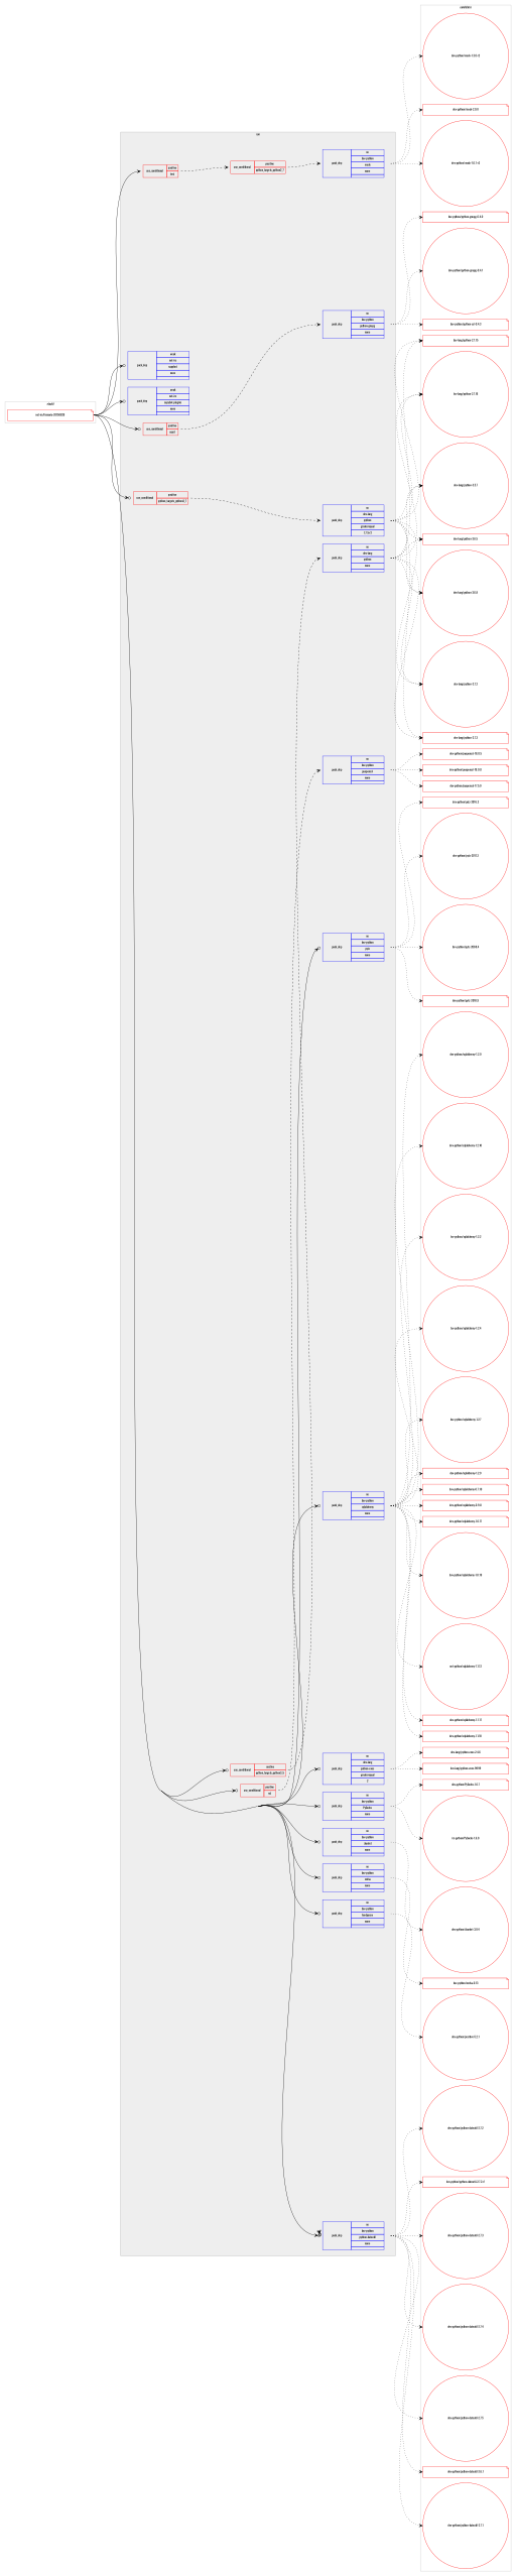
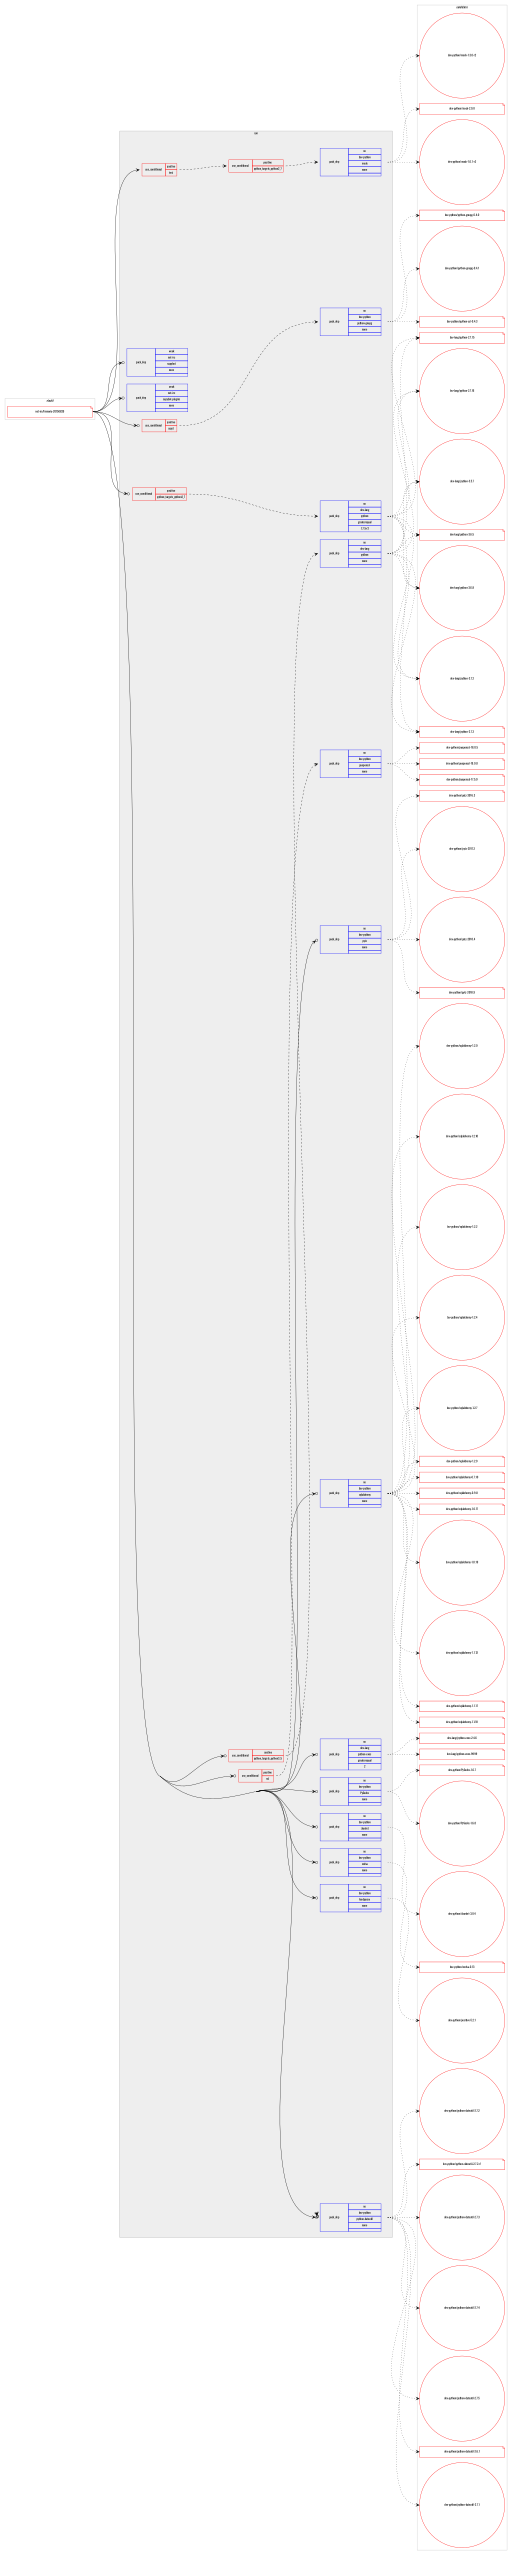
  digraph {
    compound=true
    concentrate=true
    fontname=Oswald
    fontsize=10
    newrank=true
    rankdir=LR
    ranksep=1.5
    node [color=red fontname=Oswald fontsize=10 shape=note]
    edge [arrowhead=vee fontname=Oswald headport=w style=dotted tailport=e weight=100]
    n1 [label="net-irc/limnoria-20150829" width=4]
    n2 [color=blue label=<<TABLE BORDER="0" CELLBORDER="1" CELLSPACING="0" CELLPADDING="4" WIDTH="220"><TR><TD ROWSPAN="6" CELLPADDING="30">pack_dep</TD></TR><TR><TD WIDTH="110">no</TD></TR><TR><TD>dev-python</TD></TR><TR><TD>mock</TD></TR><TR><TD>none</TD></TR><TR><TD></TD></TR></TABLE>> shape=none]
    n3 [label=<<TABLE BORDER="0" CELLBORDER="1" CELLSPACING="0" CELLPADDING="4"><TR><TD ROWSPAN="3" CELLPADDING="10">use_conditional</TD></TR><TR><TD>positive</TD></TR><TR><TD>python_targets_python2_7</TD></TR></TABLE>> shape=none]
    n4 [label=<<TABLE BORDER="0" CELLBORDER="1" CELLSPACING="0" CELLPADDING="4"><TR><TD ROWSPAN="3" CELLPADDING="10">use_conditional</TD></TR><TR><TD>positive</TD></TR><TR><TD>test</TD></TR></TABLE>> shape=none]
    n5 [color=blue label=<<TABLE BORDER="0" CELLBORDER="1" CELLSPACING="0" CELLPADDING="4" WIDTH="220"><TR><TD ROWSPAN="6" CELLPADDING="30">pack_dep</TD></TR><TR><TD WIDTH="110">no</TD></TR><TR><TD>dev-python</TD></TR><TR><TD>python-gnupg</TD></TR><TR><TD>none</TD></TR><TR><TD></TD></TR></TABLE>> shape=none]
    n6 [label=<<TABLE BORDER="0" CELLBORDER="1" CELLSPACING="0" CELLPADDING="4"><TR><TD ROWSPAN="3" CELLPADDING="10">use_conditional</TD></TR><TR><TD>positive</TD></TR><TR><TD>crypt</TD></TR></TABLE>> shape=none]
    n7 [color=blue label=<<TABLE BORDER="0" CELLBORDER="1" CELLSPACING="0" CELLPADDING="4" WIDTH="220"><TR><TD ROWSPAN="6" CELLPADDING="30">pack_dep</TD></TR><TR><TD WIDTH="110">no</TD></TR><TR><TD>dev-lang</TD></TR><TR><TD>python</TD></TR><TR><TD>greaterequal</TD></TR><TR><TD>2.7.5-r2</TD></TR></TABLE>> shape=none]
    n8 [label=<<TABLE BORDER="0" CELLBORDER="1" CELLSPACING="0" CELLPADDING="4"><TR><TD ROWSPAN="3" CELLPADDING="10">use_conditional</TD></TR><TR><TD>positive</TD></TR><TR><TD>python_targets_python2_7</TD></TR></TABLE>> shape=none]
    n9 [color=blue label=<<TABLE BORDER="0" CELLBORDER="1" CELLSPACING="0" CELLPADDING="4" WIDTH="220"><TR><TD ROWSPAN="6" CELLPADDING="30">pack_dep</TD></TR><TR><TD WIDTH="110">no</TD></TR><TR><TD>dev-lang</TD></TR><TR><TD>python</TD></TR><TR><TD>none</TD></TR><TR><TD></TD></TR></TABLE>> shape=none]
    n10 [label=<<TABLE BORDER="0" CELLBORDER="1" CELLSPACING="0" CELLPADDING="4"><TR><TD ROWSPAN="3" CELLPADDING="10">use_conditional</TD></TR><TR><TD>positive</TD></TR><TR><TD>python_targets_python3_5</TD></TR></TABLE>> shape=none]
    n11 [color=blue label=<<TABLE BORDER="0" CELLBORDER="1" CELLSPACING="0" CELLPADDING="4" WIDTH="220"><TR><TD ROWSPAN="6" CELLPADDING="30">pack_dep</TD></TR><TR><TD WIDTH="110">no</TD></TR><TR><TD>dev-python</TD></TR><TR><TD>pyopenssl</TD></TR><TR><TD>none</TD></TR><TR><TD></TD></TR></TABLE>> shape=none]
    n12 [label=<<TABLE BORDER="0" CELLBORDER="1" CELLSPACING="0" CELLPADDING="4"><TR><TD ROWSPAN="3" CELLPADDING="10">use_conditional</TD></TR><TR><TD>positive</TD></TR><TR><TD>ssl</TD></TR></TABLE>> shape=none]
    n13 [color=blue label=<<TABLE BORDER="0" CELLBORDER="1" CELLSPACING="0" CELLPADDING="4" WIDTH="220"><TR><TD ROWSPAN="6" CELLPADDING="30">pack_dep</TD></TR><TR><TD WIDTH="110">no</TD></TR><TR><TD>dev-lang</TD></TR><TR><TD>python-exec</TD></TR><TR><TD>greaterequal</TD></TR><TR><TD>2</TD></TR></TABLE>> shape=none]
    n14 [color=blue label=<<TABLE BORDER="0" CELLBORDER="1" CELLSPACING="0" CELLPADDING="4" WIDTH="220"><TR><TD ROWSPAN="6" CELLPADDING="30">pack_dep</TD></TR><TR><TD WIDTH="110">no</TD></TR><TR><TD>dev-python</TD></TR><TR><TD>PySocks</TD></TR><TR><TD>none</TD></TR><TR><TD></TD></TR></TABLE>> shape=none]
    n15 [color=blue label=<<TABLE BORDER="0" CELLBORDER="1" CELLSPACING="0" CELLPADDING="4" WIDTH="220"><TR><TD ROWSPAN="6" CELLPADDING="30">pack_dep</TD></TR><TR><TD WIDTH="110">no</TD></TR><TR><TD>dev-python</TD></TR><TR><TD>chardet</TD></TR><TR><TD>none</TD></TR><TR><TD></TD></TR></TABLE>> shape=none]
    n16 [color=blue label=<<TABLE BORDER="0" CELLBORDER="1" CELLSPACING="0" CELLPADDING="4" WIDTH="220"><TR><TD ROWSPAN="6" CELLPADDING="30">pack_dep</TD></TR><TR><TD WIDTH="110">no</TD></TR><TR><TD>dev-python</TD></TR><TR><TD>ecdsa</TD></TR><TR><TD>none</TD></TR><TR><TD></TD></TR></TABLE>> shape=none]
    n17 [color=blue label=<<TABLE BORDER="0" CELLBORDER="1" CELLSPACING="0" CELLPADDING="4" WIDTH="220"><TR><TD ROWSPAN="6" CELLPADDING="30">pack_dep</TD></TR><TR><TD WIDTH="110">no</TD></TR><TR><TD>dev-python</TD></TR><TR><TD>feedparser</TD></TR><TR><TD>none</TD></TR><TR><TD></TD></TR></TABLE>> shape=none]
    n18 [color=blue label=<<TABLE BORDER="0" CELLBORDER="1" CELLSPACING="0" CELLPADDING="4" WIDTH="220"><TR><TD ROWSPAN="6" CELLPADDING="30">pack_dep</TD></TR><TR><TD WIDTH="110">no</TD></TR><TR><TD>dev-python</TD></TR><TR><TD>python-dateutil</TD></TR><TR><TD>none</TD></TR><TR><TD></TD></TR></TABLE>> shape=none]
    n19 [color=blue label=<<TABLE BORDER="0" CELLBORDER="1" CELLSPACING="0" CELLPADDING="4" WIDTH="220"><TR><TD ROWSPAN="6" CELLPADDING="30">pack_dep</TD></TR><TR><TD WIDTH="110">no</TD></TR><TR><TD>dev-python</TD></TR><TR><TD>pytz</TD></TR><TR><TD>none</TD></TR><TR><TD></TD></TR></TABLE>> shape=none]
    n20 [color=blue label=<<TABLE BORDER="0" CELLBORDER="1" CELLSPACING="0" CELLPADDING="4" WIDTH="220"><TR><TD ROWSPAN="6" CELLPADDING="30">pack_dep</TD></TR><TR><TD WIDTH="110">no</TD></TR><TR><TD>dev-python</TD></TR><TR><TD>sqlalchemy</TD></TR><TR><TD>none</TD></TR><TR><TD></TD></TR></TABLE>> shape=none]
    n21 [color=blue label=<<TABLE BORDER="0" CELLBORDER="1" CELLSPACING="0" CELLPADDING="4" WIDTH="220"><TR><TD ROWSPAN="6" CELLPADDING="30">pack_dep</TD></TR><TR><TD WIDTH="110">weak</TD></TR><TR><TD>net-irc</TD></TR><TR><TD>supybot</TD></TR><TR><TD>none</TD></TR><TR><TD></TD></TR></TABLE>> shape=none]
    n22 [color=blue label=<<TABLE BORDER="0" CELLBORDER="1" CELLSPACING="0" CELLPADDING="4" WIDTH="220"><TR><TD ROWSPAN="6" CELLPADDING="30">pack_dep</TD></TR><TR><TD WIDTH="110">weak</TD></TR><TR><TD>net-irc</TD></TR><TR><TD>supybot-plugins</TD></TR><TR><TD>none</TD></TR><TR><TD></TD></TR></TABLE>> shape=none]
    n23 [label="dev-python/mock-1.0.1-r2" shape=circle width=4]
    n24 [label="dev-python/mock-1.3.0-r2" shape=circle width=4]
    n25 [label="dev-python/mock-2.0.0" width=4]
    n26 [label="dev-python/python-gnupg-0.4.0" width=4]
    n27 [label="dev-python/python-gnupg-0.4.1" shape=circle width=4]
    n28 [label="dev-python/python-ssl-0.4.3" width=4]
    n29 [label="dev-lang/python-2.7.15" width=4]
    n30 [label="dev-lang/python-2.7.16" shape=circle width=4]
    n31 [label="dev-lang/python-3.5.7" shape=circle width=4]
    n32 [label="dev-lang/python-3.6.5" width=4]
    n33 [label="dev-lang/python-3.6.8" shape=circle width=4]
    n34 [label="dev-lang/python-3.7.2" shape=circle width=4]
    n35 [label="dev-lang/python-3.7.3" width=4]
    n36 [label="dev-python/pyopenssl-17.5.0" width=4]
    n37 [label="dev-python/pyopenssl-18.0.5" width=4]
    n38 [label="dev-python/pyopenssl-19.0.0" width=4]
    n39 [label="dev-lang/python-exec-2.4.6" width=4]
    n40 [label="dev-lang/python-exec-9999" width=4]
    n41 [label="dev-python/PySocks-1.6.7" width=4]
-   n42 [label="irc-python/PySocks-1.6.8" shape=circle width=4]
+   n42 [label="dev-python/PySocks-1.6.8" shape=circle width=4]
    n43 [label="dev-python/chardet-3.0.4" shape=circle width=4]
    n44 [label="dev-python/ecdsa-0.13" width=4]
    n45 [label="dev-python/positive-5.2.1" shape=circle width=4]
    n46 [label="dev-python/python-dateutil-2.6.1" width=4]
    n47 [label="dev-python/python-dateutil-2.7.1" shape=circle width=4]
    n48 [label="dev-python/python-dateutil-2.7.2" shape=circle width=4]
    n49 [label="dev-python/python-dateutil-2.7.2-r1" width=4]
    n50 [label="dev-python/python-dateutil-2.7.3" shape=circle width=4]
    n51 [label="dev-python/python-dateutil-2.7.4" shape=circle width=4]
    n52 [label="dev-python/python-dateutil-2.7.5" shape=circle width=4]
    n53 [label="dev-python/pytz-2016.3" width=4]
    n54 [label="dev-python/pytz-2017.2" shape=circle width=4]
-   n55 [label="dev-python/pytz-2088.4" shape=circle width=4]
+   n55 [label="dev-python/pytz-2018.4" shape=circle width=4]
    n56 [label="dev-python/pytz-2018.9" width=4]
    n57 [label="dev-python/sqlalchemy-0.7.10" width=4]
    n58 [label="dev-python/sqlalchemy-0.9.8" width=4]
    n59 [label="dev-python/sqlalchemy-1.0.17" width=4]
    n60 [label="dev-python/sqlalchemy-1.0.19" shape=circle width=4]
-   n61 [label="net-python/sqlalchemy-1.1.12" shape=circle width=4]
+   n61 [label="dev-python/sqlalchemy-1.1.12" shape=circle width=4]
    n62 [label="dev-python/sqlalchemy-1.1.17" width=4]
    n63 [label="dev-python/sqlalchemy-1.1.18" width=4]
    n64 [label="dev-python/sqlalchemy-1.2.0" shape=circle width=4]
    n65 [label="dev-python/sqlalchemy-1.2.18" shape=circle width=4]
    n66 [label="dev-python/sqlalchemy-1.2.2" shape=circle width=4]
    n67 [label="dev-python/sqlalchemy-1.2.4" shape=circle width=4]
    n68 [label="dev-python/sqlalchemy-1.2.7" shape=circle width=4]
    n69 [label="dev-python/sqlalchemy-1.2.9" width=4]
    subgraph cluster_1 {
      color=gray
      label=<<i>ebuild</i>>
      rank=same
      n1
    }
    subgraph cluster_2 {
      color=gray
      label=<<i>dependencies</i>>
      subgraph cluster_3 {
        color=gray
        fillcolor="#eeeeee"
        label=<<i>compile</i>>
        style=filled
        subgraph sub_4 {
          color=gray
          fillcolor="#eeeeee"
          label=<<i>compile</i>>
          style=filled
          n4
          subgraph sub_5 {
            color=gray
            fillcolor="#eeeeee"
            label=<<i>compile</i>>
            style=filled
            n3
            subgraph sub_6 {
              color=gray
              fillcolor="#eeeeee"
              label=<<i>compile</i>>
              style=filled
              n2
            }
          }
        }
      }
      subgraph cluster_7 {
        color=gray
        fillcolor="#eeeeee"
        label=<<i>compile and run</i>>
        style=filled
        subgraph sub_8 {
          color=gray
          fillcolor="#eeeeee"
          label=<<i>compile and run</i>>
          style=filled
          n6
          subgraph sub_9 {
            color=gray
            fillcolor="#eeeeee"
            label=<<i>compile and run</i>>
            style=filled
            n5
          }
        }
        subgraph sub_10 {
          color=gray
          fillcolor="#eeeeee"
          label=<<i>compile and run</i>>
          style=filled
          n8
          subgraph sub_11 {
            color=gray
            fillcolor="#eeeeee"
            label=<<i>compile and run</i>>
            style=filled
            n7
          }
        }
        subgraph sub_12 {
          color=gray
          fillcolor="#eeeeee"
          label=<<i>compile and run</i>>
          style=filled
          n10
          subgraph sub_13 {
            color=gray
            fillcolor="#eeeeee"
            label=<<i>compile and run</i>>
            style=filled
            n9
          }
        }
        subgraph sub_14 {
          color=gray
          fillcolor="#eeeeee"
          label=<<i>compile and run</i>>
          style=filled
          n12
          subgraph sub_15 {
            color=gray
            fillcolor="#eeeeee"
            label=<<i>compile and run</i>>
            style=filled
            n11
          }
        }
        subgraph sub_16 {
          color=gray
          fillcolor="#eeeeee"
          label=<<i>compile and run</i>>
          style=filled
          n13
        }
        subgraph sub_17 {
          color=gray
          fillcolor="#eeeeee"
          label=<<i>compile and run</i>>
          style=filled
          n14
        }
        subgraph sub_18 {
          color=gray
          fillcolor="#eeeeee"
          label=<<i>compile and run</i>>
          style=filled
          n15
        }
        subgraph sub_19 {
          color=gray
          fillcolor="#eeeeee"
          label=<<i>compile and run</i>>
          style=filled
          n16
        }
        subgraph sub_20 {
          color=gray
          fillcolor="#eeeeee"
          label=<<i>compile and run</i>>
          style=filled
          n17
        }
        subgraph sub_21 {
          color=gray
          fillcolor="#eeeeee"
          label=<<i>compile and run</i>>
          style=filled
          n18
        }
        subgraph sub_22 {
          color=gray
          fillcolor="#eeeeee"
          label=<<i>compile and run</i>>
          style=filled
          n19
        }
        subgraph sub_23 {
          color=gray
          fillcolor="#eeeeee"
          label=<<i>compile and run</i>>
          style=filled
          n20
        }
        subgraph sub_24 {
          color=gray
          fillcolor="#eeeeee"
          label=<<i>compile and run</i>>
          style=filled
          n21
        }
        subgraph sub_25 {
          color=gray
          fillcolor="#eeeeee"
          label=<<i>compile and run</i>>
          style=filled
          n22
        }
      }
      subgraph cluster_26 {
        color=gray
        fillcolor="#eeeeee"
        label=<<i>run</i>>
        style=filled
      }
    }
    subgraph cluster_27 {
      color=gray
      label=<<i>candidates</i>>
      rank=same
      subgraph sub_28 {
        color=black
        label=<<i>candidates</i>>
        nodesep=1
        rank=same
        n23
        n24
        n25
      }
      subgraph sub_29 {
        color=black
        label=<<i>candidates</i>>
        nodesep=1
        rank=same
        n26
        n27
        n28
      }
      subgraph sub_30 {
        color=black
        label=<<i>candidates</i>>
        nodesep=1
        rank=same
        n29
        n30
        n31
        n32
        n33
        n34
        n35
      }
      subgraph sub_31 {
        color=black
        label=<<i>candidates</i>>
        nodesep=1
        rank=same
        n29
        n30
        n31
        n32
        n33
        n34
        n35
      }
      subgraph sub_32 {
        color=black
        label=<<i>candidates</i>>
        nodesep=1
        rank=same
        n36
        n37
        n38
      }
      subgraph sub_33 {
        color=black
        label=<<i>candidates</i>>
        nodesep=1
        rank=same
        n39
        n40
      }
      subgraph sub_34 {
        color=black
        label=<<i>candidates</i>>
        nodesep=1
        rank=same
        n41
        n42
      }
      subgraph sub_35 {
        color=black
        label=<<i>candidates</i>>
        nodesep=1
        rank=same
        n43
      }
      subgraph sub_36 {
        color=black
        label=<<i>candidates</i>>
        nodesep=1
        rank=same
        n44
      }
      subgraph sub_37 {
        color=black
        label=<<i>candidates</i>>
        nodesep=1
        rank=same
        n45
      }
      subgraph sub_38 {
        color=black
        label=<<i>candidates</i>>
        nodesep=1
        rank=same
        n46
        n47
        n48
        n49
        n50
        n51
        n52
      }
      subgraph sub_39 {
        color=black
        label=<<i>candidates</i>>
        nodesep=1
        rank=same
        n53
        n54
        n55
        n56
      }
      subgraph sub_40 {
        color=black
        label=<<i>candidates</i>>
        nodesep=1
        rank=same
        n57
        n58
        n59
        n60
        n61
        n62
        n63
        n64
        n65
        n66
        n67
        n68
        n69
      }
      subgraph sub_41 {
        color=black
        label=<<i>candidates</i>>
        nodesep=1
        rank=same
      }
      subgraph sub_42 {
        color=black
        label=<<i>candidates</i>>
        nodesep=1
        rank=same
      }
    }
    n1 -> n4 [style=solid weight=20]
    n1 -> n6 [arrowhead=odotvee style=solid weight=20]
    n1 -> n8 [arrowhead=odotvee style=solid weight=20]
    n1 -> n10 [arrowhead=odotvee style=solid weight=20]
    n1 -> n12 [arrowhead=odotvee style=solid weight=20]
    n1 -> n13 [arrowhead=odotvee style=solid weight=20]
    n1 -> n14 [arrowhead=odotvee style=solid weight=20]
    n1 -> n15 [arrowhead=odotvee style=solid weight=20]
    n1 -> n16 [arrowhead=odotvee style=solid weight=20]
    n1 -> n17 [arrowhead=odotvee style=solid weight=20]
    n1 -> n18 [arrowhead=odotvee style=solid weight=20]
    n1 -> n19 [arrowhead=odotvee style=solid weight=20]
    n1 -> n20 [arrowhead=odotvee style=solid weight=20]
    n1 -> n21 [arrowhead=odotvee style=solid weight=20]
    n1 -> n22 [arrowhead=odotvee style=solid weight=20]
    n2 -> n23
    n2 -> n24
    n2 -> n25
    n3 -> n2 [style=dashed weight=20]
    n4 -> n3 [style=dashed weight=20]
    n5 -> n26
    n5 -> n27
    n5 -> n28
    n6 -> n5 [style=dashed weight=20]
    n7 -> n29
    n7 -> n30
    n7 -> n31
    n7 -> n32
    n7 -> n33
    n7 -> n34
    n7 -> n35
    n8 -> n7 [style=dashed weight=20]
    n9 -> n29
    n9 -> n30
    n9 -> n31
    n9 -> n32
    n9 -> n33
    n9 -> n34
    n9 -> n35
    n10 -> n9 [style=dashed weight=20]
    n11 -> n36
    n11 -> n37
    n11 -> n38
    n12 -> n11 [style=dashed weight=20]
    n13 -> n39
    n13 -> n40
    n14 -> n41
    n14 -> n42
    n15 -> n43
    n16 -> n44
    n17 -> n45
    n18 -> n46
    n18 -> n47
    n18 -> n48
    n18 -> n49
    n18 -> n50
    n18 -> n51
    n18 -> n52
    n19 -> n53
    n19 -> n54
    n19 -> n55
    n19 -> n56
    n20 -> n57
    n20 -> n58
    n20 -> n59
    n20 -> n60
    n20 -> n61
    n20 -> n62
    n20 -> n63
    n20 -> n64
    n20 -> n65
    n20 -> n66
    n20 -> n67
    n20 -> n68
    n20 -> n69
  }
